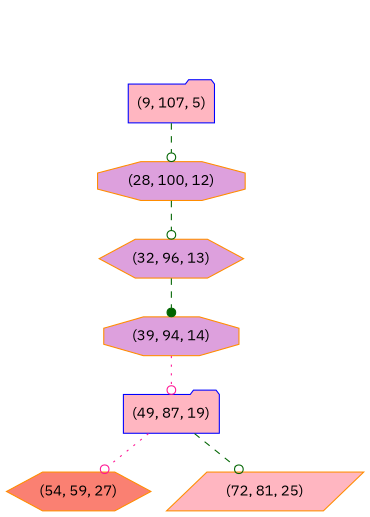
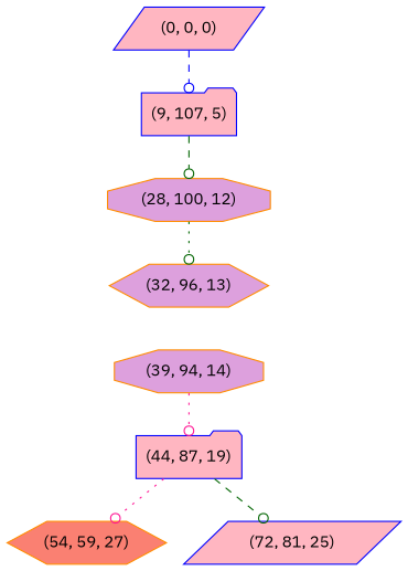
  digraph {
    fontname="IBM Plex Sans"
    node [color=darkorange fillcolor=lightpink fontname="IBM Plex Sans" shape=parallelogram style=filled]
    edge [arrowhead=odot color=darkgreen fontname="IBM Plex Sans" style=dashed]
+   "(0, 0, 0)" [color=blue]
    "(9, 107, 5)" [color=blue shape=folder]
    "(28, 100, 12)" [fillcolor=plum shape=octagon]
    "(32, 96, 13)" [fillcolor=plum shape=hexagon]
    "(39, 94, 14)" [fillcolor=plum shape=octagon]
-   "(44, 87, 19)" [color=blue shape=folder label="(49, 87, 19)"]
+   "(44, 87, 19)" [color=blue shape=folder]
    "(54, 59, 27)" [fillcolor=salmon shape=hexagon]
-   "(72, 81, 25)"
+   "(72, 81, 25)" [color=blue]
+   "(0, 0, 0)" -> "(9, 107, 5)" [color=blue]
    "(9, 107, 5)" -> "(28, 100, 12)"
-   "(28, 100, 12)" -> "(32, 96, 13)"
-   "(32, 96, 13)" -> "(39, 94, 14)" [arrowhead=dot]
+   "(28, 100, 12)" -> "(32, 96, 13)" [style=dotted]
    "(39, 94, 14)" -> "(44, 87, 19)" [color=deeppink style=dotted]
    "(44, 87, 19)" -> "(54, 59, 27)" [color=deeppink style=dotted]
    "(44, 87, 19)" -> "(72, 81, 25)"
  }
